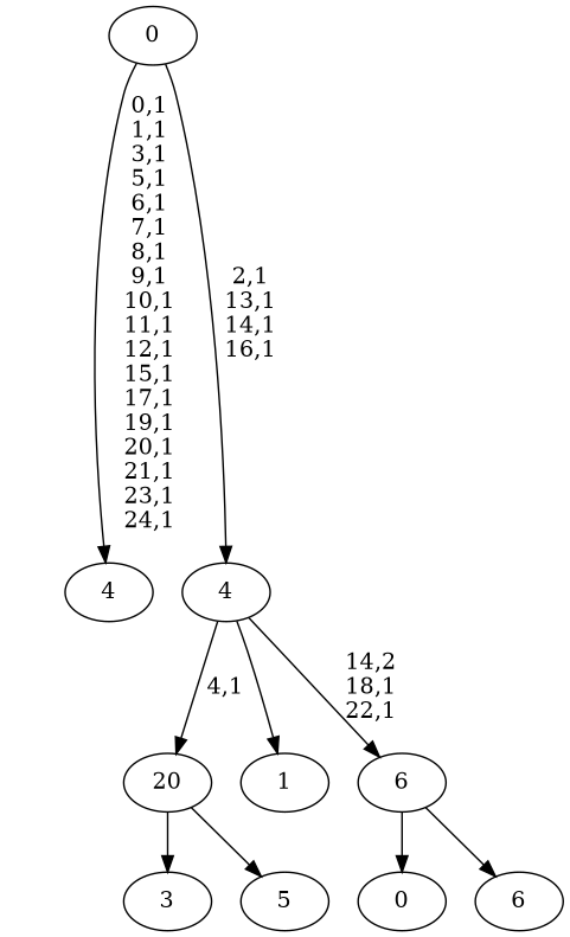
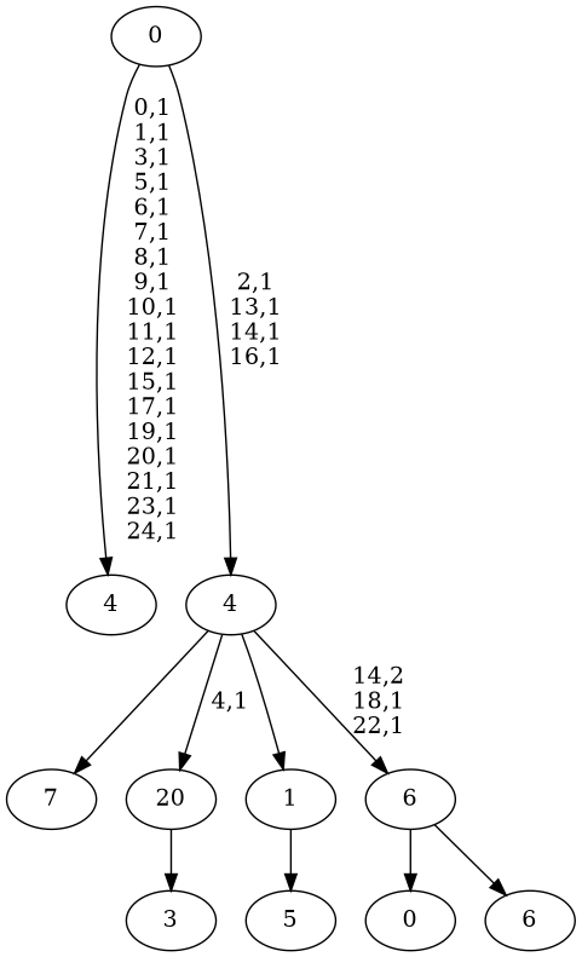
  digraph {
+   n1 [label=7]
    n2 [label=6]
    n3 [label=5]
    n4 [label=4]
    n5 [label=3]
    n6 [label=20]
    n7 [label=1]
    n8 [label=0]
    6
    4
    0
-   n6 -> n3
+   n7 -> n3
    n6 -> n5
    6 -> n2
    6 -> n8
+   4 -> n1
    4 -> n6 [label="4,1"]
    4 -> n7
    4 -> 6 [label="14,2\n18,1\n22,1"]
    0 -> n4 [label="0,1\n1,1\n3,1\n5,1\n6,1\n7,1\n8,1\n9,1\n10,1\n11,1\n12,1\n15,1\n17,1\n19,1\n20,1\n21,1\n23,1\n24,1"]
    0 -> 4 [label="2,1\n13,1\n14,1\n16,1"]
  }
